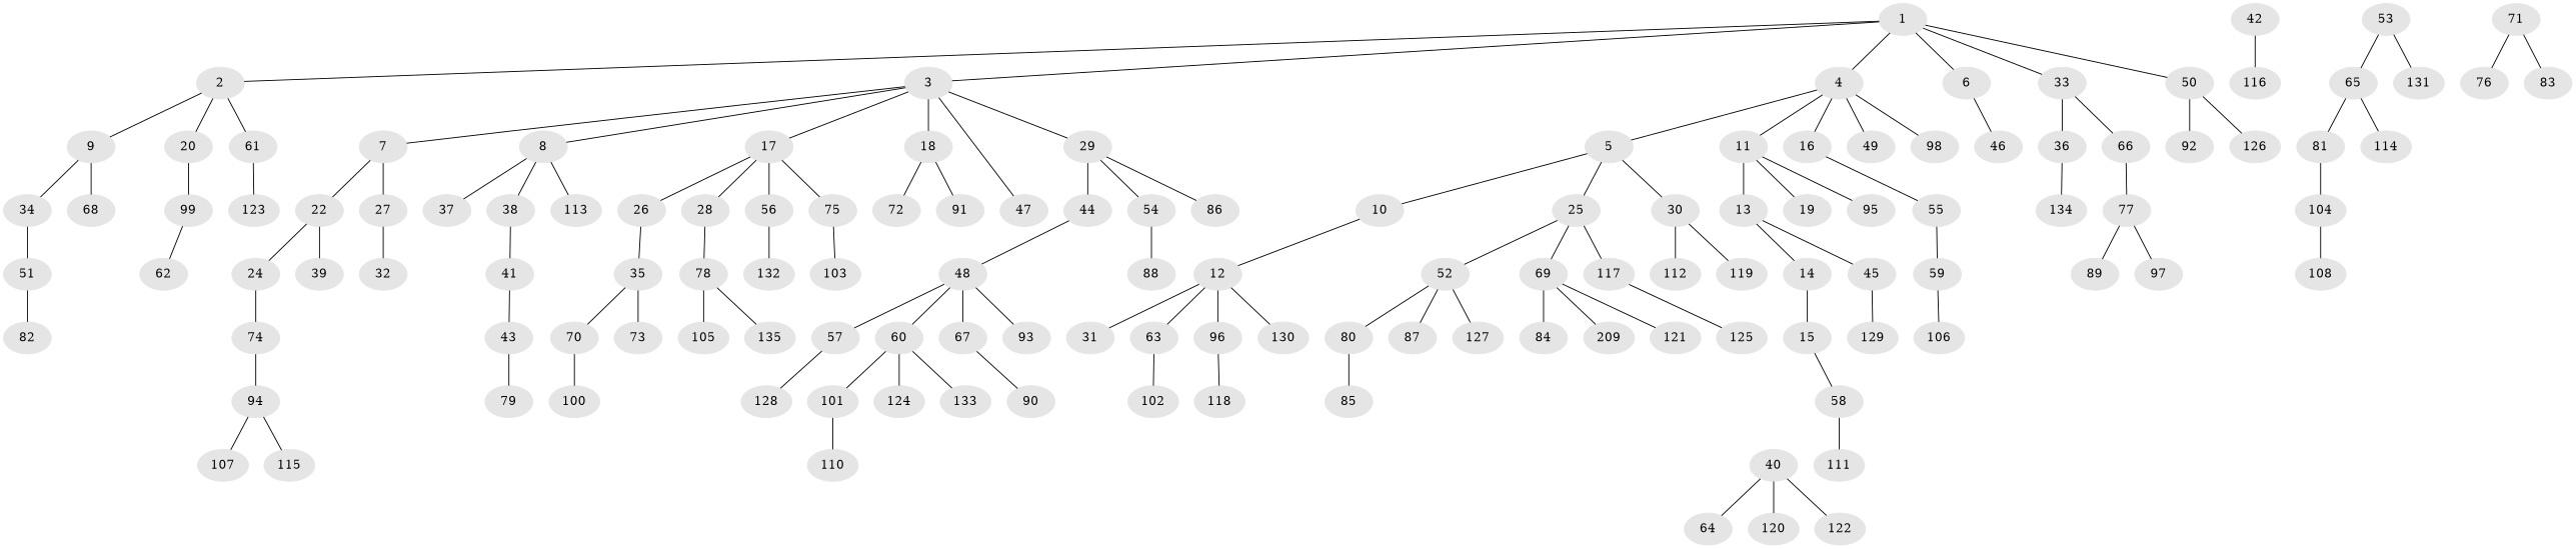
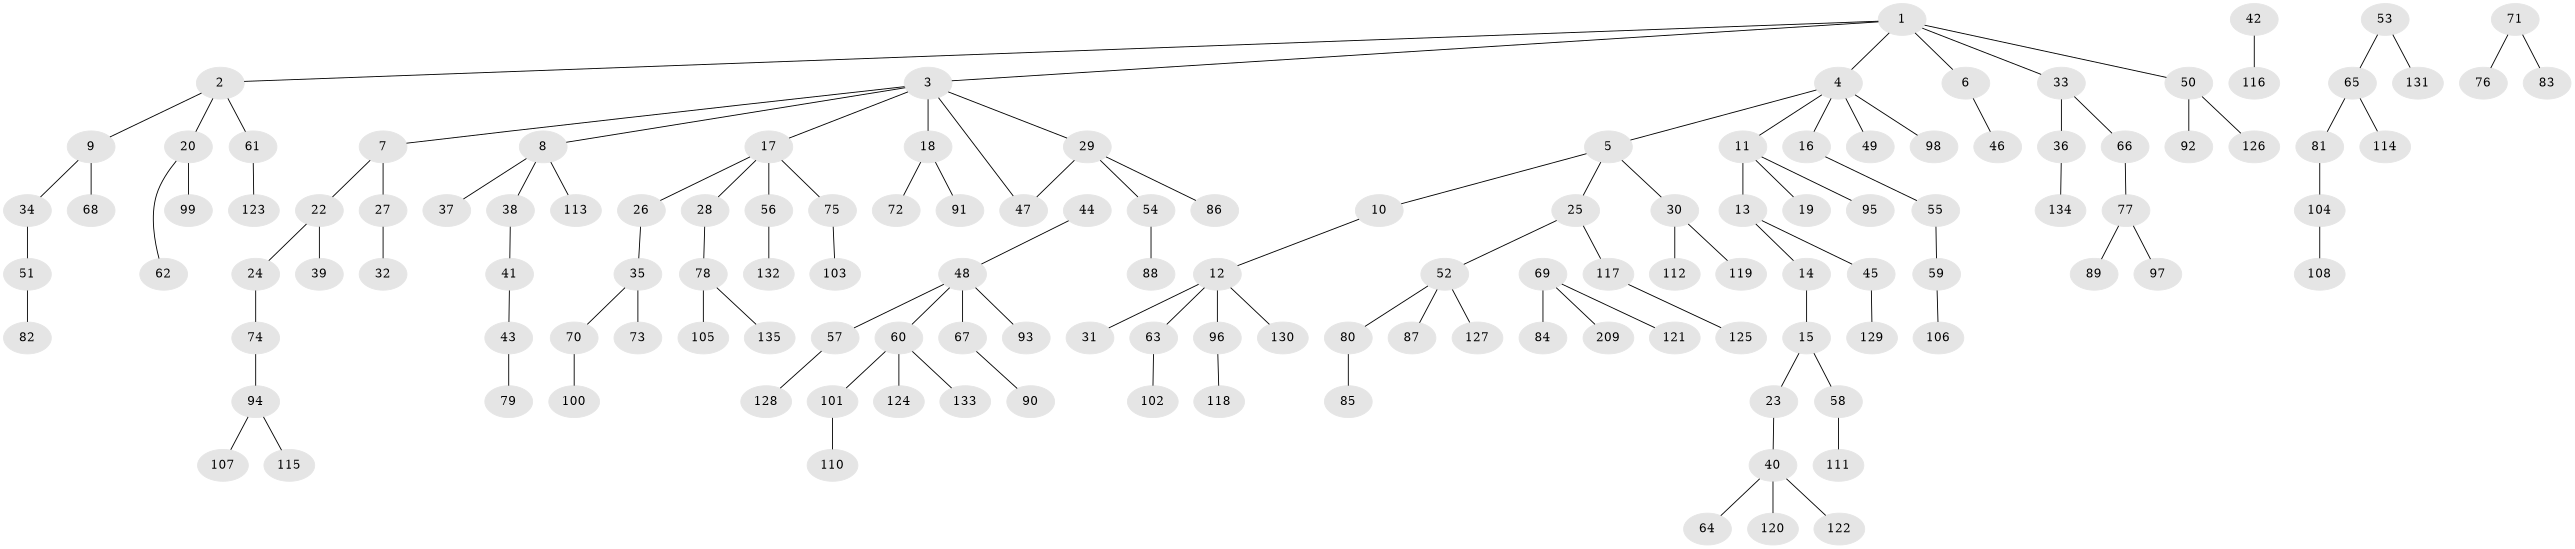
  graph {
    node [color=gray90 style=filled]
    1
    2
    3
    4
    6
    33
    50
    9
    20
    61
    7
    8
    17
    18
    29
    47
    5
    11
    16
    49
    98
    46
    36
    66
    92
    126
    34
    68
    62
    99
    123
    22
    27
    37
    38
    113
    26
    28
    56
    75
    72
    91
    44
    54
    86
    10
    25
    30
    13
    19
    95
    55
    12
    52
    69
    117
    112
    119
    24
    39
    32
    41
    51
    31
    63
    96
    130
    14
    45
    102
    118
    15
    129
+   23
    58
    40
    111
    59
    35
    78
    132
    103
    42
    116
    53
    65
    131
    74
    64
    120
    122
    94
    80
    87
    127
    84
    n97 [label=209]
    121
    125
    70
    73
    105
    135
    48
    88
    71
    76
    83
    134
    77
    82
    100
    43
    79
    57
    60
    67
    93
    128
    101
    124
    133
    90
    85
    81
    114
    106
    110
    104
    89
    97
    107
    115
    108
    1 -- 2
    1 -- 3
    1 -- 4
    1 -- 6
    1 -- 33
    1 -- 50
    2 -- 9
    2 -- 20
    2 -- 61
    3 -- 7
    3 -- 8
    3 -- 17
    3 -- 18
    3 -- 29
    3 -- 47
    4 -- 5
    4 -- 11
    4 -- 16
    4 -- 49
    4 -- 98
    6 -- 46
    33 -- 36
    33 -- 66
    50 -- 92
    50 -- 126
    9 -- 34
    9 -- 68
-   99 -- 62
+   20 -- 62
    20 -- 99
    61 -- 123
    7 -- 22
    7 -- 27
    8 -- 37
    8 -- 38
    8 -- 113
    17 -- 26
    17 -- 28
    17 -- 56
    17 -- 75
    18 -- 72
    18 -- 91
-   29 -- 44
+   29 -- 47
    29 -- 54
    29 -- 86
    5 -- 10
    5 -- 25
    5 -- 30
    11 -- 13
    11 -- 19
    11 -- 95
    16 -- 55
    36 -- 134
    66 -- 77
    34 -- 51
    22 -- 24
    22 -- 39
    27 -- 32
    38 -- 41
    26 -- 35
    28 -- 78
    56 -- 132
    75 -- 103
    44 -- 48
    54 -- 88
    10 -- 12
    25 -- 52
-   25 -- 69
    25 -- 117
    30 -- 112
    30 -- 119
    13 -- 14
    13 -- 45
    55 -- 59
    12 -- 31
    12 -- 63
    12 -- 96
    12 -- 130
    52 -- 80
    52 -- 87
    52 -- 127
    69 -- 84
    69 -- n97
    69 -- 121
    117 -- 125
    24 -- 74
    41 -- 43
    51 -- 82
    63 -- 102
    96 -- 118
    14 -- 15
    45 -- 129
+   15 -- 23
    15 -- 58
+   23 -- 40
    58 -- 111
    40 -- 64
    40 -- 120
    40 -- 122
    59 -- 106
    35 -- 70
    35 -- 73
    78 -- 105
    78 -- 135
    42 -- 116
    53 -- 65
    53 -- 131
    65 -- 81
    65 -- 114
    74 -- 94
    94 -- 107
    94 -- 115
    80 -- 85
    70 -- 100
    48 -- 57
    48 -- 60
    48 -- 67
    48 -- 93
    71 -- 76
    71 -- 83
    77 -- 89
    77 -- 97
    43 -- 79
    57 -- 128
    60 -- 101
    60 -- 124
    60 -- 133
    67 -- 90
    101 -- 110
    81 -- 104
    104 -- 108
  }
